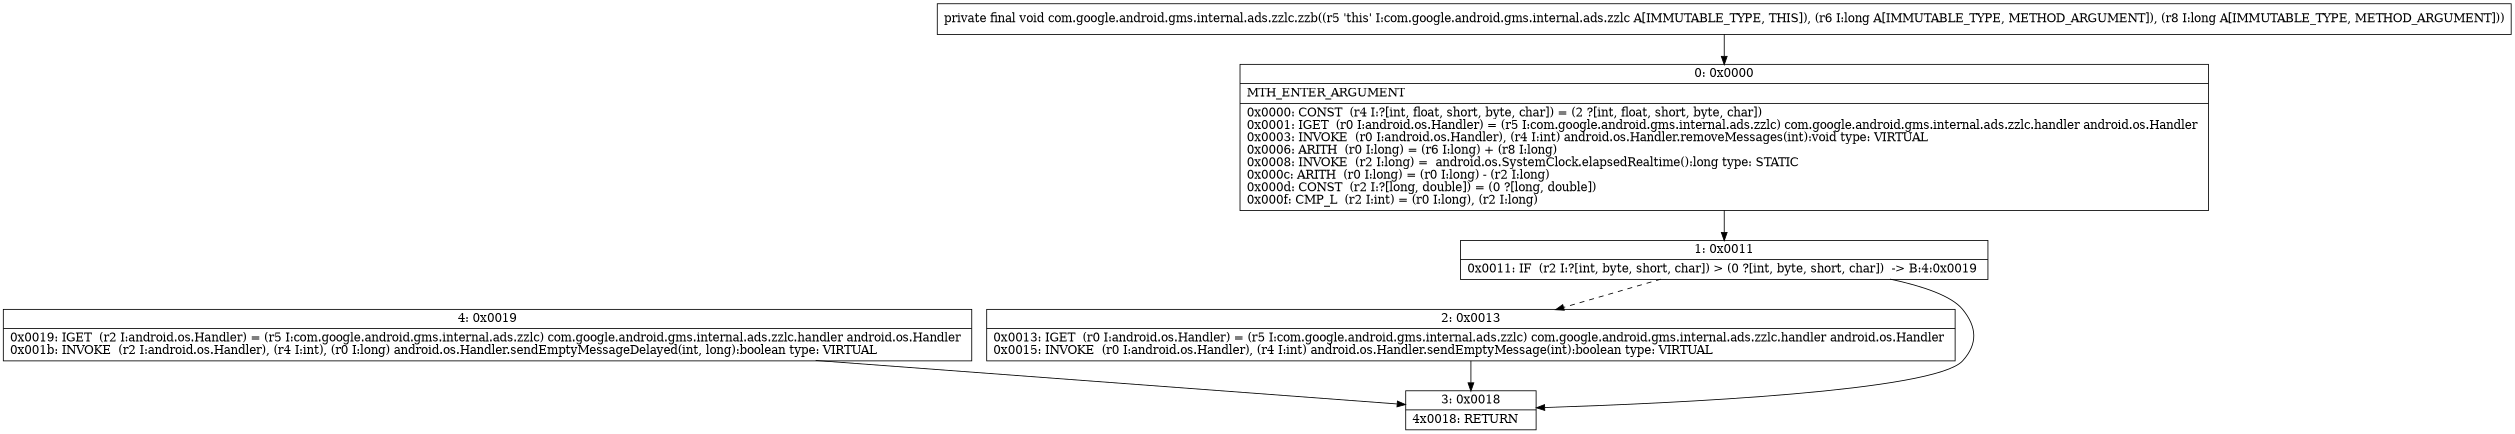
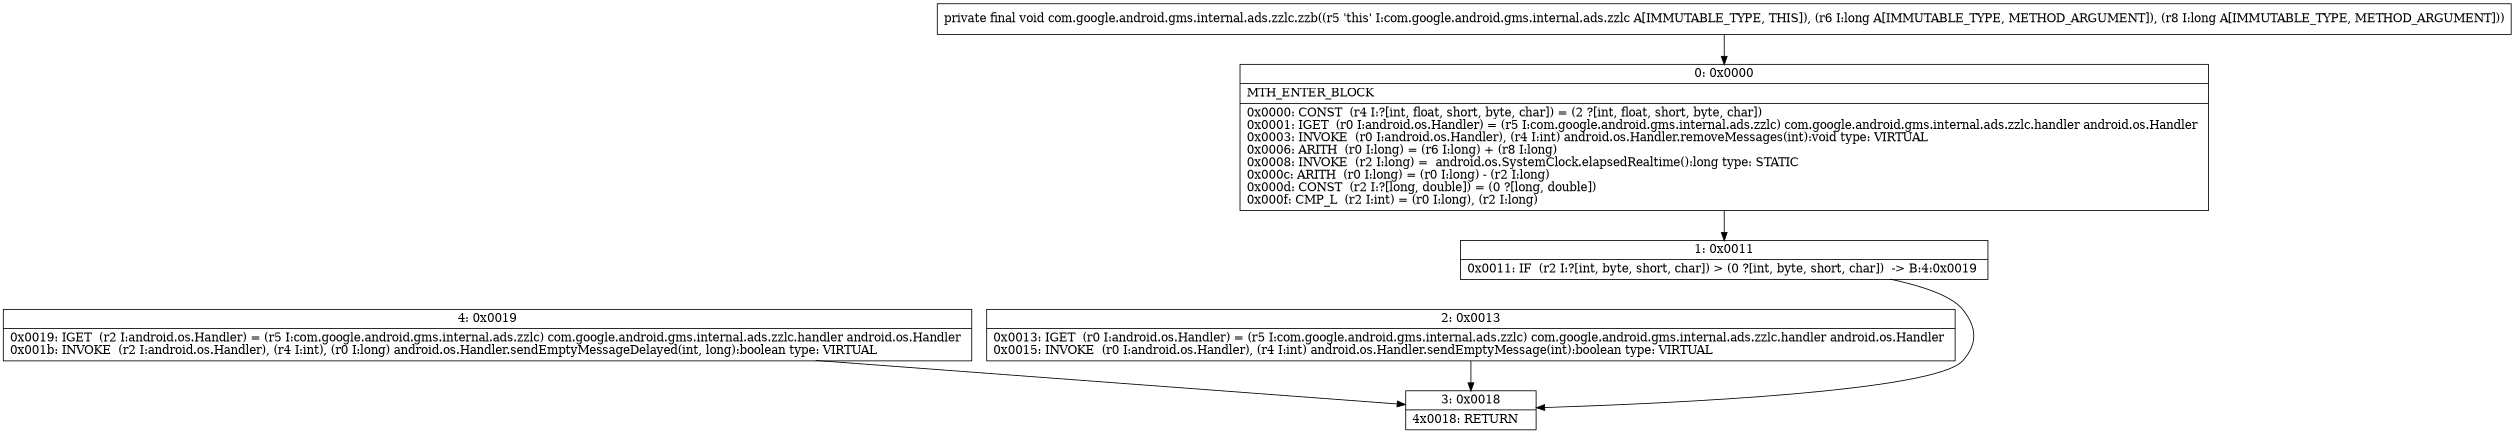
  digraph {
    node [shape=record]
-   n1 [label="{0\:\ 0x0000|MTH_ENTER_ARGUMENT\l|0x0000: CONST  (r4 I:?[int, float, short, byte, char]) = (2 ?[int, float, short, byte, char]) \l0x0001: IGET  (r0 I:android.os.Handler) = (r5 I:com.google.android.gms.internal.ads.zzlc) com.google.android.gms.internal.ads.zzlc.handler android.os.Handler \l0x0003: INVOKE  (r0 I:android.os.Handler), (r4 I:int) android.os.Handler.removeMessages(int):void type: VIRTUAL \l0x0006: ARITH  (r0 I:long) = (r6 I:long) + (r8 I:long) \l0x0008: INVOKE  (r2 I:long) =  android.os.SystemClock.elapsedRealtime():long type: STATIC \l0x000c: ARITH  (r0 I:long) = (r0 I:long) \- (r2 I:long) \l0x000d: CONST  (r2 I:?[long, double]) = (0 ?[long, double]) \l0x000f: CMP_L  (r2 I:int) = (r0 I:long), (r2 I:long) \l}"]
+   n1 [label="{0\:\ 0x0000|MTH_ENTER_BLOCK\l|0x0000: CONST  (r4 I:?[int, float, short, byte, char]) = (2 ?[int, float, short, byte, char]) \l0x0001: IGET  (r0 I:android.os.Handler) = (r5 I:com.google.android.gms.internal.ads.zzlc) com.google.android.gms.internal.ads.zzlc.handler android.os.Handler \l0x0003: INVOKE  (r0 I:android.os.Handler), (r4 I:int) android.os.Handler.removeMessages(int):void type: VIRTUAL \l0x0006: ARITH  (r0 I:long) = (r6 I:long) + (r8 I:long) \l0x0008: INVOKE  (r2 I:long) =  android.os.SystemClock.elapsedRealtime():long type: STATIC \l0x000c: ARITH  (r0 I:long) = (r0 I:long) \- (r2 I:long) \l0x000d: CONST  (r2 I:?[long, double]) = (0 ?[long, double]) \l0x000f: CMP_L  (r2 I:int) = (r0 I:long), (r2 I:long) \l}"]
    n2 [label="{1\:\ 0x0011|0x0011: IF  (r2 I:?[int, byte, short, char]) \> (0 ?[int, byte, short, char])  \-\> B:4:0x0019 \l}"]
    n3 [label="{2\:\ 0x0013|0x0013: IGET  (r0 I:android.os.Handler) = (r5 I:com.google.android.gms.internal.ads.zzlc) com.google.android.gms.internal.ads.zzlc.handler android.os.Handler \l0x0015: INVOKE  (r0 I:android.os.Handler), (r4 I:int) android.os.Handler.sendEmptyMessage(int):boolean type: VIRTUAL \l}"]
    n4 [label="{3\:\ 0x0018|4x0018: RETURN   \l}"]
    n5 [label="{4\:\ 0x0019|0x0019: IGET  (r2 I:android.os.Handler) = (r5 I:com.google.android.gms.internal.ads.zzlc) com.google.android.gms.internal.ads.zzlc.handler android.os.Handler \l0x001b: INVOKE  (r2 I:android.os.Handler), (r4 I:int), (r0 I:long) android.os.Handler.sendEmptyMessageDelayed(int, long):boolean type: VIRTUAL \l}"]
    n6 [label="{private final void com.google.android.gms.internal.ads.zzlc.zzb((r5 'this' I:com.google.android.gms.internal.ads.zzlc A[IMMUTABLE_TYPE, THIS]), (r6 I:long A[IMMUTABLE_TYPE, METHOD_ARGUMENT]), (r8 I:long A[IMMUTABLE_TYPE, METHOD_ARGUMENT])) }"]
    n1 -> n2
-   n2 -> n3 [style=dashed]
    n2 -> n4
    n3 -> n4
    n5 -> n4
    n6 -> n1
  }
